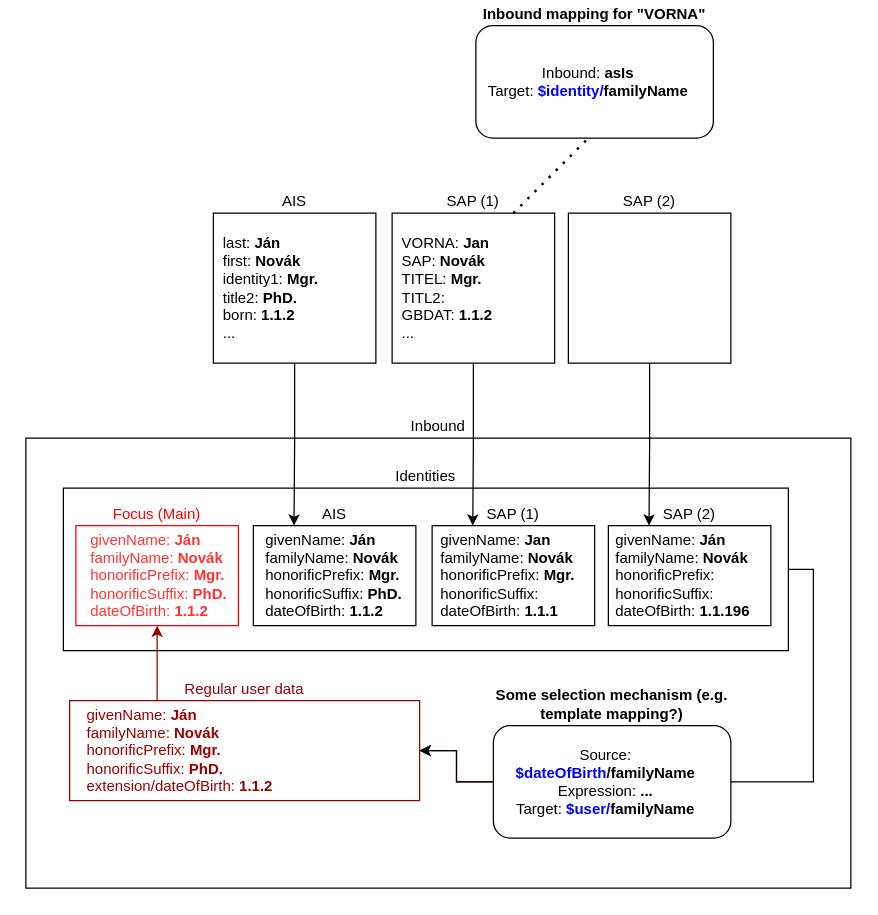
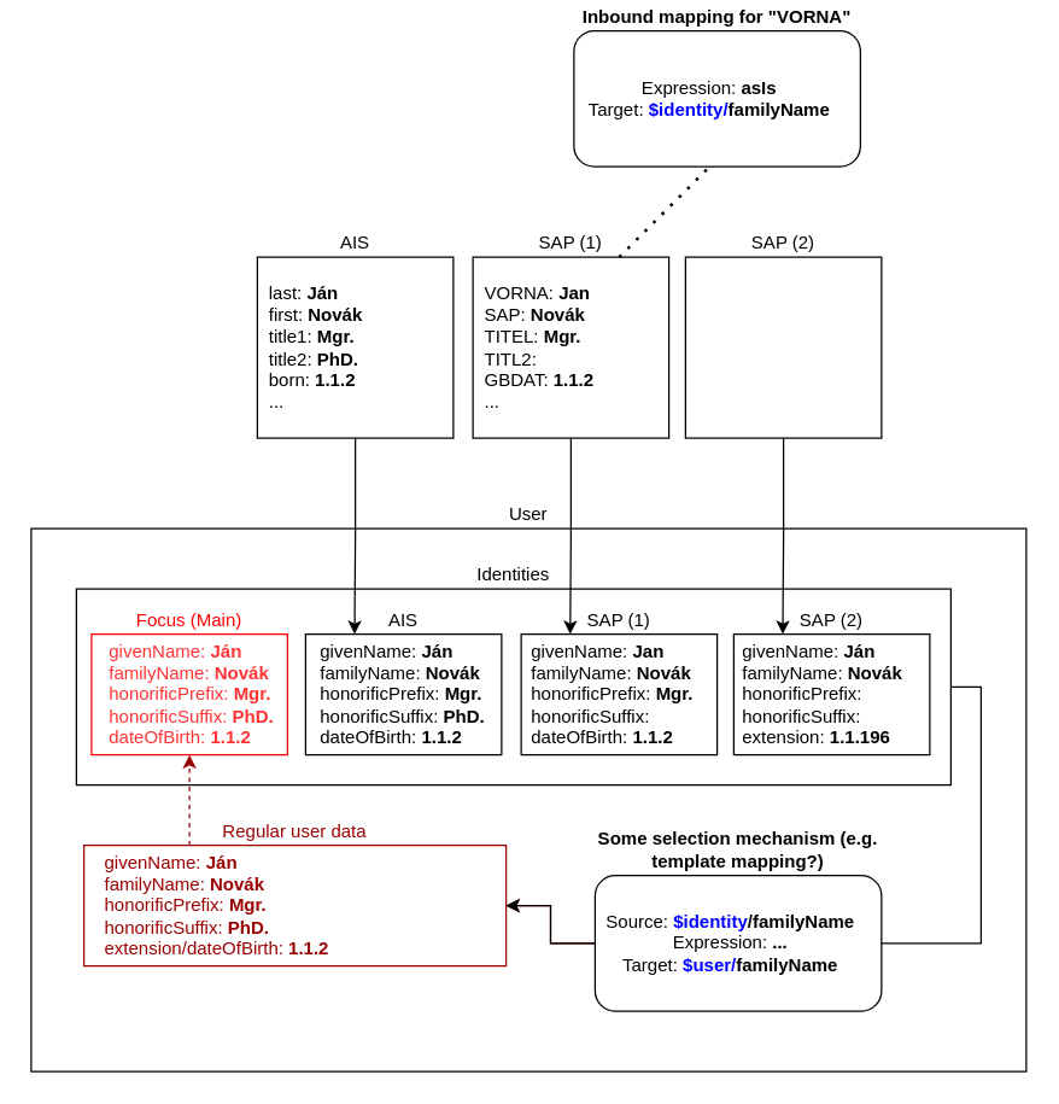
  <mxCell id="0" />
  <mxCell id="1" parent="0" />
- <mxCell id="2" value="Inbound" style="rounded=0;whiteSpace=wrap;html=1;labelPosition=center;verticalLabelPosition=top;align=center;verticalAlign=bottom;fillColor=none;" parent="1" vertex="1"><mxGeometry x="20" y="350" width="660" height="360" as="geometry" /></mxCell>
+ <mxCell id="2" value="User" style="rounded=0;whiteSpace=wrap;html=1;labelPosition=center;verticalLabelPosition=top;align=center;verticalAlign=bottom;fillColor=none;" parent="1" vertex="1"><mxGeometry x="20" y="350" width="660" height="360" as="geometry" /></mxCell>
  <mxCell id="3" style="edgeStyle=orthogonalEdgeStyle;rounded=0;orthogonalLoop=1;jettySize=auto;html=1;entryX=1;entryY=0.5;entryDx=0;entryDy=0;fontColor=#0000FF;strokeColor=#000000;exitX=1;exitY=0.5;exitDx=0;exitDy=0;endArrow=none;" parent="1" source="4" target="28" edge="1"><mxGeometry relative="1" as="geometry" /></mxCell>
  <mxCell id="4" value="&lt;font color=&quot;#000000&quot;&gt;Identities&lt;/font&gt;" style="rounded=0;whiteSpace=wrap;html=1;fontColor=#FF3333;fillColor=none;labelPosition=center;verticalLabelPosition=top;align=center;verticalAlign=bottom;" parent="1" vertex="1"><mxGeometry x="50" y="390" width="580" height="130" as="geometry" /></mxCell>
  <mxCell id="5" value="AIS" style="rounded=0;whiteSpace=wrap;html=1;labelPosition=center;verticalLabelPosition=top;align=center;verticalAlign=bottom;fillColor=none;" parent="1" vertex="1"><mxGeometry x="202" y="420" width="130" height="80" as="geometry" /></mxCell>
  <mxCell id="6" value="AIS" style="rounded=0;whiteSpace=wrap;html=1;labelPosition=center;verticalLabelPosition=top;align=center;verticalAlign=bottom;" parent="1" vertex="1"><mxGeometry x="170" y="170" width="130" height="120" as="geometry" /></mxCell>
- <mxCell id="7" value="last: &lt;b&gt;Ján&lt;br&gt;&lt;/b&gt;first: &lt;b&gt;Novák&lt;br&gt;&lt;/b&gt;identity1: &lt;b&gt;Mgr.&lt;br&gt;&lt;/b&gt;title2: &lt;b&gt;PhD.&lt;br&gt;&lt;/b&gt;born: &lt;b&gt;1.1.2&lt;/b&gt;&lt;br&gt;..." style="text;html=1;strokeColor=none;fillColor=none;align=left;verticalAlign=middle;whiteSpace=wrap;rounded=0;" parent="1" vertex="1"><mxGeometry x="176" y="180" width="120" height="100" as="geometry" /></mxCell>
+ <mxCell id="7" value="last: &lt;b&gt;Ján&lt;br&gt;&lt;/b&gt;first: &lt;b&gt;Novák&lt;br&gt;&lt;/b&gt;title1: &lt;b&gt;Mgr.&lt;br&gt;&lt;/b&gt;title2: &lt;b&gt;PhD.&lt;br&gt;&lt;/b&gt;born: &lt;b&gt;1.1.2&lt;/b&gt;&lt;br&gt;..." style="text;html=1;strokeColor=none;fillColor=none;align=left;verticalAlign=middle;whiteSpace=wrap;rounded=0;" parent="1" vertex="1"><mxGeometry x="176" y="180" width="120" height="100" as="geometry" /></mxCell>
  <mxCell id="8" style="edgeStyle=orthogonalEdgeStyle;rounded=0;orthogonalLoop=1;jettySize=auto;html=1;exitX=0.5;exitY=1;exitDx=0;exitDy=0;entryX=0.25;entryY=0;entryDx=0;entryDy=0;fontColor=#FF0000;" parent="1" source="9" target="18" edge="1"><mxGeometry relative="1" as="geometry" /></mxCell>
  <mxCell id="9" value="SAP (1)" style="rounded=0;whiteSpace=wrap;html=1;labelPosition=center;verticalLabelPosition=top;align=center;verticalAlign=bottom;" parent="1" vertex="1"><mxGeometry x="313" y="170" width="130" height="120" as="geometry" /></mxCell>
  <mxCell id="10" value="VORNA: &lt;b&gt;Jan&lt;br&gt;&lt;/b&gt;SAP: &lt;b&gt;Novák&lt;br&gt;&lt;/b&gt;TITEL: &lt;b&gt;Mgr.&lt;br&gt;&lt;/b&gt;TITL2:&lt;b&gt;&lt;br&gt;&lt;/b&gt;GBDAT: &lt;b&gt;1.1.2&lt;/b&gt;&lt;br&gt;..." style="text;html=1;strokeColor=none;fillColor=none;align=left;verticalAlign=middle;whiteSpace=wrap;rounded=0;" parent="1" vertex="1"><mxGeometry x="319" y="180" width="120" height="100" as="geometry" /></mxCell>
  <mxCell id="11" style="edgeStyle=orthogonalEdgeStyle;rounded=0;orthogonalLoop=1;jettySize=auto;html=1;exitX=0.5;exitY=1;exitDx=0;exitDy=0;entryX=0.25;entryY=0;entryDx=0;entryDy=0;fontColor=#FF0000;" parent="1" source="12" target="20" edge="1"><mxGeometry relative="1" as="geometry" /></mxCell>
  <mxCell id="12" value="SAP (2)" style="rounded=0;whiteSpace=wrap;html=1;labelPosition=center;verticalLabelPosition=top;align=center;verticalAlign=bottom;fillColor=none;" parent="1" vertex="1"><mxGeometry x="454" y="170" width="130" height="120" as="geometry" /></mxCell>
- <mxCell id="13" value="givenName: &lt;b&gt;Jan&lt;br&gt;&lt;/b&gt;familyName: &lt;b&gt;Novák&lt;br&gt;&lt;/b&gt;honorificPrefix: &lt;b&gt;Mgr.&lt;br&gt;&lt;/b&gt;honorificSuffix:&lt;b&gt;&lt;br&gt;&lt;/b&gt;dateOfBirth: &lt;b&gt;1.1.1&lt;/b&gt;" style="text;html=1;strokeColor=none;fillColor=none;align=left;verticalAlign=middle;whiteSpace=wrap;rounded=0;" parent="1" vertex="1"><mxGeometry x="350" y="410" width="120" height="100" as="geometry" /></mxCell>
+ <mxCell id="13" value="givenName: &lt;b&gt;Jan&lt;br&gt;&lt;/b&gt;familyName: &lt;b&gt;Novák&lt;br&gt;&lt;/b&gt;honorificPrefix: &lt;b&gt;Mgr.&lt;br&gt;&lt;/b&gt;honorificSuffix:&lt;b&gt;&lt;br&gt;&lt;/b&gt;dateOfBirth: &lt;b&gt;1.1.2&lt;/b&gt;" style="text;html=1;strokeColor=none;fillColor=none;align=left;verticalAlign=middle;whiteSpace=wrap;rounded=0;" parent="1" vertex="1"><mxGeometry x="350" y="410" width="120" height="100" as="geometry" /></mxCell>
  <mxCell id="14" value="givenName: &lt;b&gt;Ján&lt;br&gt;&lt;/b&gt;familyName: &lt;b&gt;Novák&lt;br&gt;&lt;/b&gt;honorificPrefix: &lt;b&gt;Mgr.&lt;br&gt;&lt;/b&gt;honorificSuffix: &lt;b&gt;PhD.&lt;br&gt;&lt;/b&gt;dateOfBirth: &lt;b&gt;1.1.2&lt;/b&gt;" style="text;html=1;strokeColor=none;fillColor=none;align=left;verticalAlign=middle;whiteSpace=wrap;rounded=0;" parent="1" vertex="1"><mxGeometry x="210" y="410" width="120" height="100" as="geometry" /></mxCell>
- <mxCell id="15" value="givenName: &lt;b&gt;Ján&lt;br&gt;&lt;/b&gt;familyName: &lt;b&gt;Novák&lt;br&gt;&lt;/b&gt;honorificPrefix:&amp;nbsp;&lt;b&gt;&lt;br&gt;&lt;/b&gt;honorificSuffix:&lt;b&gt;&lt;br&gt;&lt;/b&gt;dateOfBirth: &lt;b&gt;1.1.196&lt;/b&gt;" style="text;html=1;strokeColor=none;fillColor=none;align=left;verticalAlign=middle;whiteSpace=wrap;rounded=0;" parent="1" vertex="1"><mxGeometry x="490" y="410" width="120" height="100" as="geometry" /></mxCell>
+ <mxCell id="15" value="givenName: &lt;b&gt;Ján&lt;br&gt;&lt;/b&gt;familyName: &lt;b&gt;Novák&lt;br&gt;&lt;/b&gt;honorificPrefix:&amp;nbsp;&lt;b&gt;&lt;br&gt;&lt;/b&gt;honorificSuffix:&lt;b&gt;&lt;br&gt;&lt;/b&gt;extension: &lt;b&gt;1.1.196&lt;/b&gt;" style="text;html=1;strokeColor=none;fillColor=none;align=left;verticalAlign=middle;whiteSpace=wrap;rounded=0;" parent="1" vertex="1"><mxGeometry x="490" y="410" width="120" height="100" as="geometry" /></mxCell>
  <mxCell id="16" style="edgeStyle=orthogonalEdgeStyle;rounded=0;orthogonalLoop=1;jettySize=auto;html=1;entryX=0.25;entryY=0;entryDx=0;entryDy=0;exitX=0.5;exitY=1;exitDx=0;exitDy=0;" parent="1" source="6" target="5" edge="1"><mxGeometry relative="1" as="geometry" /></mxCell>
  <mxCell id="17" value="givenName: &lt;b&gt;Ján&lt;br&gt;&lt;/b&gt;familyName: &lt;b&gt;Novák&lt;br&gt;&lt;/b&gt;honorificPrefix: &lt;b&gt;Mgr.&lt;br&gt;&lt;/b&gt;honorificSuffix: &lt;b&gt;PhD.&lt;br&gt;&lt;/b&gt;dateOfBirth: &lt;b&gt;1.1.2&lt;/b&gt;" style="text;html=1;strokeColor=none;fillColor=none;align=left;verticalAlign=middle;whiteSpace=wrap;rounded=0;fontColor=#FF3333;" parent="1" vertex="1"><mxGeometry x="70" y="410" width="120" height="100" as="geometry" /></mxCell>
  <mxCell id="18" value="SAP (1)" style="rounded=0;whiteSpace=wrap;html=1;labelPosition=center;verticalLabelPosition=top;align=center;verticalAlign=bottom;fillColor=none;" parent="1" vertex="1"><mxGeometry x="345" y="420" width="130" height="80" as="geometry" /></mxCell>
  <mxCell id="19" value="&lt;font color=&quot;#ff0000&quot;&gt;Focus (Main)&lt;/font&gt;" style="rounded=0;whiteSpace=wrap;html=1;labelPosition=center;verticalLabelPosition=top;align=center;verticalAlign=bottom;fillColor=none;strokeColor=#FF0000;" parent="1" vertex="1"><mxGeometry x="60" y="420" width="130" height="80" as="geometry" /></mxCell>
  <mxCell id="20" value="SAP (2)" style="rounded=0;whiteSpace=wrap;html=1;labelPosition=center;verticalLabelPosition=top;align=center;verticalAlign=bottom;fillColor=none;" parent="1" vertex="1"><mxGeometry x="486" y="420" width="130" height="80" as="geometry" /></mxCell>
  <mxCell id="21" value="" style="group" parent="1" vertex="1" connectable="0"><mxGeometry x="380" y="20" width="190" height="90" as="geometry" /></mxCell>
  <mxCell id="22" value="&lt;b&gt;Inbound mapping for &quot;VORNA&quot;&lt;/b&gt;" style="rounded=1;whiteSpace=wrap;html=1;fontColor=#000000;strokeColor=#000000;fillColor=none;labelPosition=center;verticalLabelPosition=top;align=center;verticalAlign=bottom;" parent="21" vertex="1"><mxGeometry width="190" height="90" as="geometry" /></mxCell>
- <mxCell id="23" value="Inbound: &lt;b&gt;asIs&lt;/b&gt;&lt;br&gt;Target:&amp;nbsp;&lt;b&gt;&lt;font color=&quot;#0000ff&quot;&gt;$identity/&lt;/font&gt;familyName&lt;/b&gt;" style="text;html=1;strokeColor=none;fillColor=none;align=center;verticalAlign=middle;whiteSpace=wrap;rounded=0;" parent="21" vertex="1"><mxGeometry width="180" height="90" as="geometry" /></mxCell>
+ <mxCell id="23" value="Expression: &lt;b&gt;asIs&lt;/b&gt;&lt;br&gt;Target:&amp;nbsp;&lt;b&gt;&lt;font color=&quot;#0000ff&quot;&gt;$identity/&lt;/font&gt;familyName&lt;/b&gt;" style="text;html=1;strokeColor=none;fillColor=none;align=center;verticalAlign=middle;whiteSpace=wrap;rounded=0;" parent="21" vertex="1"><mxGeometry width="180" height="90" as="geometry" /></mxCell>
  <mxCell id="24" value="" style="endArrow=none;dashed=1;html=1;dashPattern=1 3;strokeWidth=2;rounded=0;fontColor=#0000FF;entryX=0.5;entryY=1;entryDx=0;entryDy=0;" parent="1" target="23" edge="1"><mxGeometry width="50" height="50" relative="1" as="geometry"><mxPoint x="410" y="170" as="sourcePoint" /><mxPoint x="460" y="120" as="targetPoint" /></mxGeometry></mxCell>
  <mxCell id="25" value="givenName: &lt;b&gt;Ján&lt;br&gt;&lt;/b&gt;familyName: &lt;b&gt;Novák&lt;br&gt;&lt;/b&gt;honorificPrefix: &lt;b&gt;Mgr.&lt;br&gt;&lt;/b&gt;honorificSuffix: &lt;b&gt;PhD.&lt;br&gt;&lt;/b&gt;extension/dateOfBirth: &lt;b&gt;1.1.2&lt;/b&gt;" style="text;html=1;strokeColor=none;fillColor=none;align=left;verticalAlign=middle;whiteSpace=wrap;rounded=0;fontColor=#990000;" parent="1" vertex="1"><mxGeometry x="67" y="550" width="278" height="100" as="geometry" /></mxCell>
- <mxCell id="26" style="edgeStyle=orthogonalEdgeStyle;rounded=0;orthogonalLoop=1;jettySize=auto;html=1;exitX=0.25;exitY=0;exitDx=0;exitDy=0;fontColor=#990000;strokeColor=#990000;" parent="1" source="27" target="19" edge="1"><mxGeometry relative="1" as="geometry" /></mxCell>
+ <mxCell id="26" style="edgeStyle=orthogonalEdgeStyle;rounded=0;orthogonalLoop=1;jettySize=auto;html=1;exitX=0.25;exitY=0;exitDx=0;exitDy=0;fontColor=#990000;strokeColor=#990000;dashed=1;" parent="1" source="27" target="19" edge="1"><mxGeometry relative="1" as="geometry" /></mxCell>
  <mxCell id="27" value="&lt;font color=&quot;#990000&quot;&gt;Regular user data&lt;/font&gt;" style="rounded=0;whiteSpace=wrap;html=1;labelPosition=center;verticalLabelPosition=top;align=center;verticalAlign=bottom;fillColor=none;strokeColor=#990000;" parent="1" vertex="1"><mxGeometry x="55" y="560" width="280" height="80" as="geometry" /></mxCell>
  <mxCell id="28" value="&lt;b&gt;Some selection mechanism (e.g. template mapping?)&lt;/b&gt;" style="rounded=1;whiteSpace=wrap;html=1;fontColor=#000000;strokeColor=#000000;fillColor=none;labelPosition=center;verticalLabelPosition=top;align=center;verticalAlign=bottom;" parent="1" vertex="1"><mxGeometry x="394" y="580" width="190" height="90" as="geometry" /></mxCell>
  <mxCell id="29" style="edgeStyle=orthogonalEdgeStyle;rounded=0;orthogonalLoop=1;jettySize=auto;html=1;exitX=0;exitY=0.5;exitDx=0;exitDy=0;entryX=1;entryY=0.5;entryDx=0;entryDy=0;fontColor=#0000FF;strokeColor=#990000;" parent="1" source="31" target="27" edge="1"><mxGeometry relative="1" as="geometry" /></mxCell>
  <mxCell id="30" value="" style="edgeStyle=orthogonalEdgeStyle;rounded=0;orthogonalLoop=1;jettySize=auto;html=1;fontColor=#0000FF;strokeColor=#000000;" parent="1" source="31" target="27" edge="1"><mxGeometry relative="1" as="geometry" /></mxCell>
- <mxCell id="31" value="Source: &lt;b&gt;&lt;font color=&quot;#0000ff&quot;&gt;$dateOfBirth&lt;/font&gt;/familyName&lt;/b&gt;&lt;br&gt;Expression: &lt;b&gt;...&lt;/b&gt;&lt;br&gt;Target:&amp;nbsp;&lt;b&gt;&lt;font color=&quot;#0000ff&quot;&gt;$user/&lt;/font&gt;familyName&lt;/b&gt;" style="text;html=1;strokeColor=none;fillColor=none;align=center;verticalAlign=middle;whiteSpace=wrap;rounded=0;" parent="1" vertex="1"><mxGeometry x="394" y="580" width="180" height="90" as="geometry" /></mxCell>
+ <mxCell id="31" value="Source: &lt;b&gt;&lt;font color=&quot;#0000ff&quot;&gt;$identity&lt;/font&gt;/familyName&lt;/b&gt;&lt;br&gt;Expression: &lt;b&gt;...&lt;/b&gt;&lt;br&gt;Target:&amp;nbsp;&lt;b&gt;&lt;font color=&quot;#0000ff&quot;&gt;$user/&lt;/font&gt;familyName&lt;/b&gt;" style="text;html=1;strokeColor=none;fillColor=none;align=center;verticalAlign=middle;whiteSpace=wrap;rounded=0;" parent="1" vertex="1"><mxGeometry x="394" y="580" width="180" height="90" as="geometry" /></mxCell>
